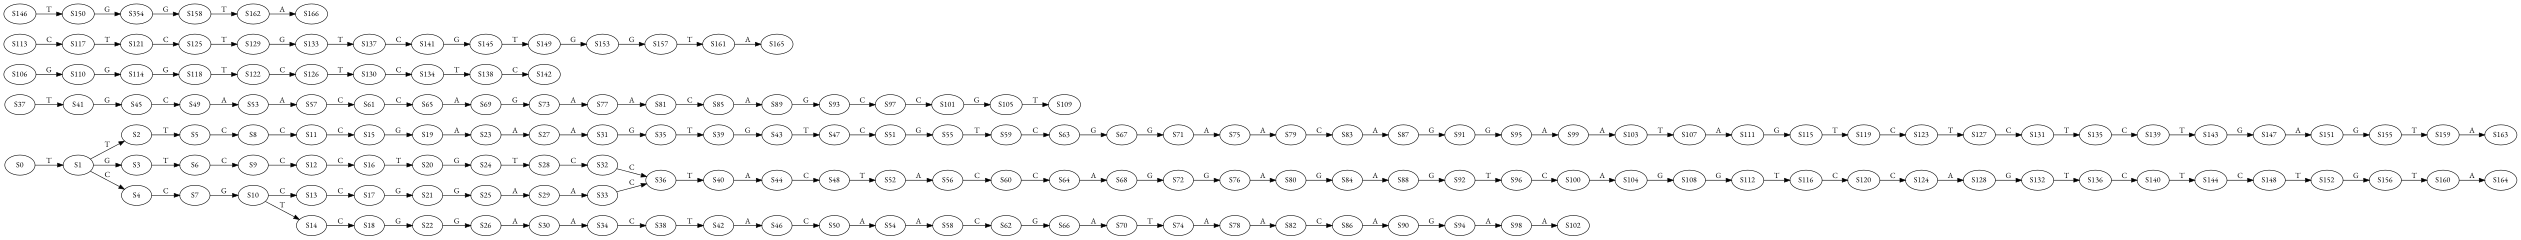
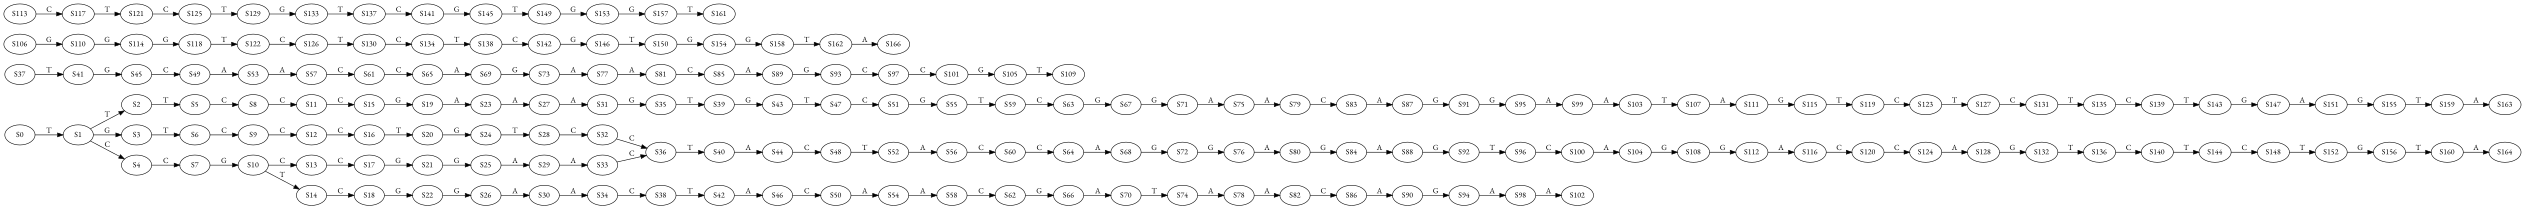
  strict digraph {
    fontname="EB Garamond"
    rankdir=LR
    node [fontname="EB Garamond"]
    edge [fontname="EB Garamond"]
    S0
    S1
    S2
    S3
    S4
    S5
    S6
    S7
    S8
    S9
    S10
    S11
    S12
    S13
    S14
    S15
    S16
    S17
    S18
    S19
    S20
    S21
    S22
    S23
    S24
    S25
    S26
    S27
    S28
    S29
    S30
    S31
    S32
    S33
    S34
    S35
    S36
    S38
    S39
    S40
    S37
    S41
    S42
    S43
    S44
    S45
    S46
    S47
    S48
    S49
    S50
    S51
    S52
    S53
    S54
    S55
    S56
    S57
    S58
    S59
    S60
    S61
    S62
    S63
    S64
    S65
    S66
    S67
    S68
    S69
    S70
    S71
    S72
    S73
    S74
    S75
    S76
    S77
    S78
    S79
    S80
    S81
    S82
    S83
    S84
    S85
    S86
    S87
    S88
    S89
    S90
    S91
    S92
    S93
    S94
    S95
    S96
    S97
    S98
    S99
    S100
    S101
    S102
    S103
    S104
    S105
    S107
    S108
    S109
    S106
    S110
    S111
    S112
    S114
    S115
    S116
    S113
    S117
    S118
    S119
    S120
    S121
    S122
    S123
    S124
    S125
    S126
    S127
    S128
    S129
    S130
    S131
    S132
    S133
    S134
    S135
    S136
    S137
    S138
    S139
    S140
    S141
    S142
    S143
    S144
    S145
    S146
    S147
    S148
    S149
    S150
    S151
    S152
    S153
-   S154 [label=S354]
+   S154
    S155
    S156
    S157
    S158
    S159
    S160
    S161
    S162
    S163
    S164
-   S165
    S166
    S0 -> S1 [label=T]
    S1 -> S2 [label=T]
    S1 -> S3 [label=G]
    S1 -> S4 [label=C]
    S2 -> S5 [label=T]
    S3 -> S6 [label=T]
    S4 -> S7 [label=C]
    S5 -> S8 [label=C]
    S6 -> S9 [label=C]
    S7 -> S10 [label=G]
    S8 -> S11 [label=C]
    S9 -> S12 [label=C]
    S10 -> S13 [label=C]
    S10 -> S14 [label=T]
    S11 -> S15 [label=C]
    S12 -> S16 [label=C]
    S13 -> S17 [label=C]
    S14 -> S18 [label=C]
    S15 -> S19 [label=G]
    S16 -> S20 [label=T]
    S17 -> S21 [label=G]
    S18 -> S22 [label=G]
    S19 -> S23 [label=A]
    S20 -> S24 [label=G]
    S21 -> S25 [label=G]
    S22 -> S26 [label=G]
    S23 -> S27 [label=A]
    S24 -> S28 [label=T]
    S25 -> S29 [label=A]
    S26 -> S30 [label=A]
    S27 -> S31 [label=A]
    S28 -> S32 [label=C]
    S29 -> S33 [label=A]
    S30 -> S34 [label=A]
    S31 -> S35 [label=G]
    S32 -> S36 [label=C]
    S33 -> S36 [label=C]
    S34 -> S38 [label=C]
    S35 -> S39 [label=T]
    S36 -> S40 [label=T]
    S38 -> S42 [label=T]
    S39 -> S43 [label=G]
    S40 -> S44 [label=A]
    S37 -> S41 [label=T]
    S41 -> S45 [label=G]
    S42 -> S46 [label=A]
    S43 -> S47 [label=T]
    S44 -> S48 [label=C]
    S45 -> S49 [label=C]
    S46 -> S50 [label=C]
    S47 -> S51 [label=C]
    S48 -> S52 [label=T]
    S49 -> S53 [label=A]
    S50 -> S54 [label=A]
    S51 -> S55 [label=G]
    S52 -> S56 [label=A]
    S53 -> S57 [label=A]
    S54 -> S58 [label=A]
    S55 -> S59 [label=T]
    S56 -> S60 [label=C]
    S57 -> S61 [label=C]
    S58 -> S62 [label=C]
    S59 -> S63 [label=C]
    S60 -> S64 [label=C]
    S61 -> S65 [label=C]
    S62 -> S66 [label=G]
    S63 -> S67 [label=G]
    S64 -> S68 [label=A]
    S65 -> S69 [label=A]
    S66 -> S70 [label=A]
    S67 -> S71 [label=G]
    S68 -> S72 [label=G]
    S69 -> S73 [label=G]
    S70 -> S74 [label=T]
    S71 -> S75 [label=A]
    S72 -> S76 [label=G]
    S73 -> S77 [label=A]
    S74 -> S78 [label=A]
    S75 -> S79 [label=A]
    S76 -> S80 [label=A]
    S77 -> S81 [label=A]
    S78 -> S82 [label=A]
    S79 -> S83 [label=C]
    S80 -> S84 [label=G]
    S81 -> S85 [label=C]
    S82 -> S86 [label=C]
    S83 -> S87 [label=A]
    S84 -> S88 [label=A]
    S85 -> S89 [label=A]
    S86 -> S90 [label=A]
    S87 -> S91 [label=G]
    S88 -> S92 [label=G]
    S89 -> S93 [label=G]
    S90 -> S94 [label=G]
    S91 -> S95 [label=G]
    S92 -> S96 [label=T]
    S93 -> S97 [label=C]
    S94 -> S98 [label=A]
    S95 -> S99 [label=A]
    S96 -> S100 [label=C]
    S97 -> S101 [label=C]
    S98 -> S102 [label=A]
    S99 -> S103 [label=A]
    S100 -> S104 [label=A]
    S101 -> S105 [label=G]
    S103 -> S107 [label=T]
    S104 -> S108 [label=G]
    S105 -> S109 [label=T]
    S107 -> S111 [label=A]
    S108 -> S112 [label=G]
    S106 -> S110 [label=G]
    S110 -> S114 [label=G]
    S111 -> S115 [label=G]
-   S112 -> S116 [label=T]
+   S112 -> S116 [label=A]
    S114 -> S118 [label=G]
    S115 -> S119 [label=T]
    S116 -> S120 [label=C]
    S113 -> S117 [label=C]
    S117 -> S121 [label=T]
    S118 -> S122 [label=T]
    S119 -> S123 [label=C]
    S120 -> S124 [label=C]
    S121 -> S125 [label=C]
    S122 -> S126 [label=C]
    S123 -> S127 [label=T]
    S124 -> S128 [label=A]
    S125 -> S129 [label=T]
    S126 -> S130 [label=T]
    S127 -> S131 [label=C]
    S128 -> S132 [label=G]
    S129 -> S133 [label=G]
    S130 -> S134 [label=C]
    S131 -> S135 [label=T]
    S132 -> S136 [label=T]
    S133 -> S137 [label=T]
    S134 -> S138 [label=T]
    S135 -> S139 [label=C]
    S136 -> S140 [label=C]
    S137 -> S141 [label=C]
    S138 -> S142 [label=C]
    S139 -> S143 [label=T]
    S140 -> S144 [label=T]
    S141 -> S145 [label=G]
+   S142 -> S146 [label=G]
    S143 -> S147 [label=G]
    S144 -> S148 [label=C]
    S145 -> S149 [label=T]
    S146 -> S150 [label=T]
    S147 -> S151 [label=A]
    S148 -> S152 [label=T]
    S149 -> S153 [label=G]
    S150 -> S154 [label=G]
    S151 -> S155 [label=G]
    S152 -> S156 [label=G]
    S153 -> S157 [label=G]
    S154 -> S158 [label=G]
    S155 -> S159 [label=T]
    S156 -> S160 [label=T]
    S157 -> S161 [label=T]
    S158 -> S162 [label=T]
    S159 -> S163 [label=A]
    S160 -> S164 [label=A]
-   S161 -> S165 [label=A]
    S162 -> S166 [label=A]
  }
